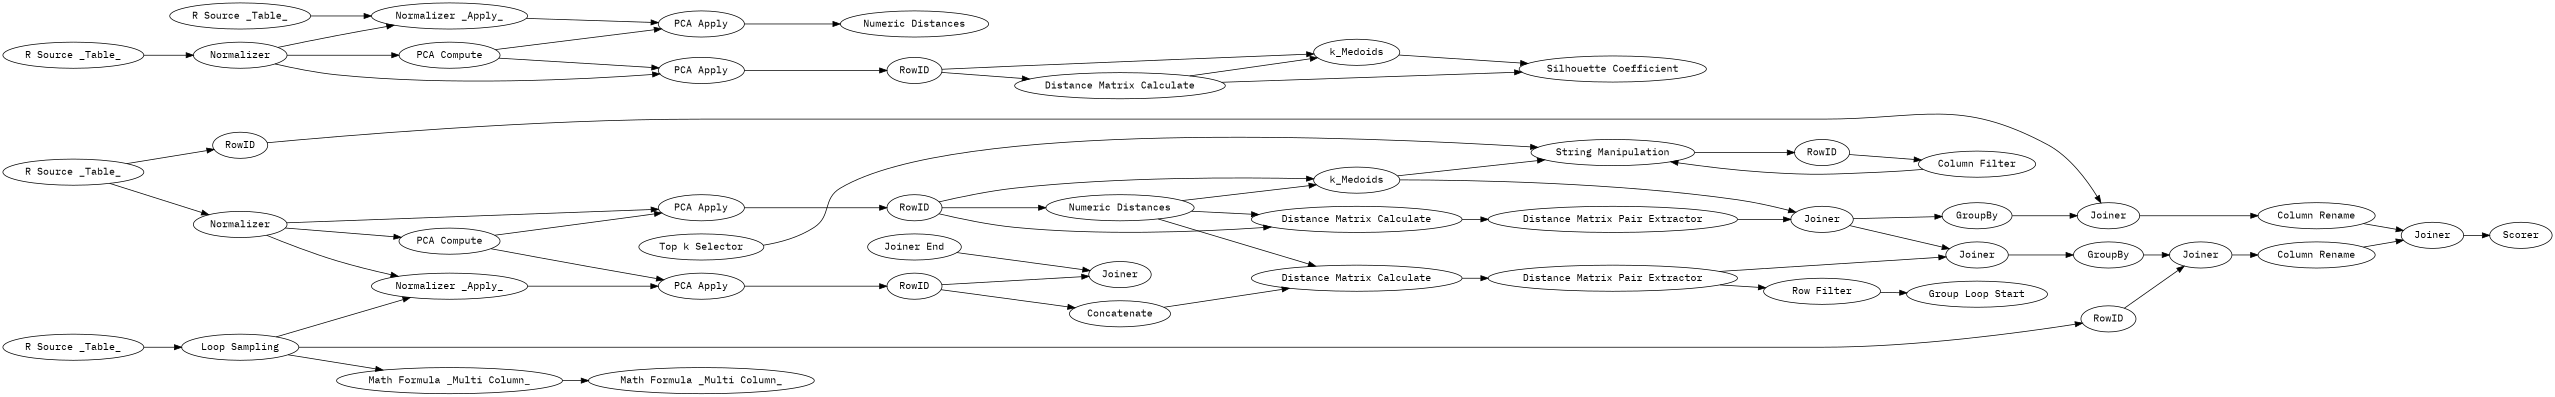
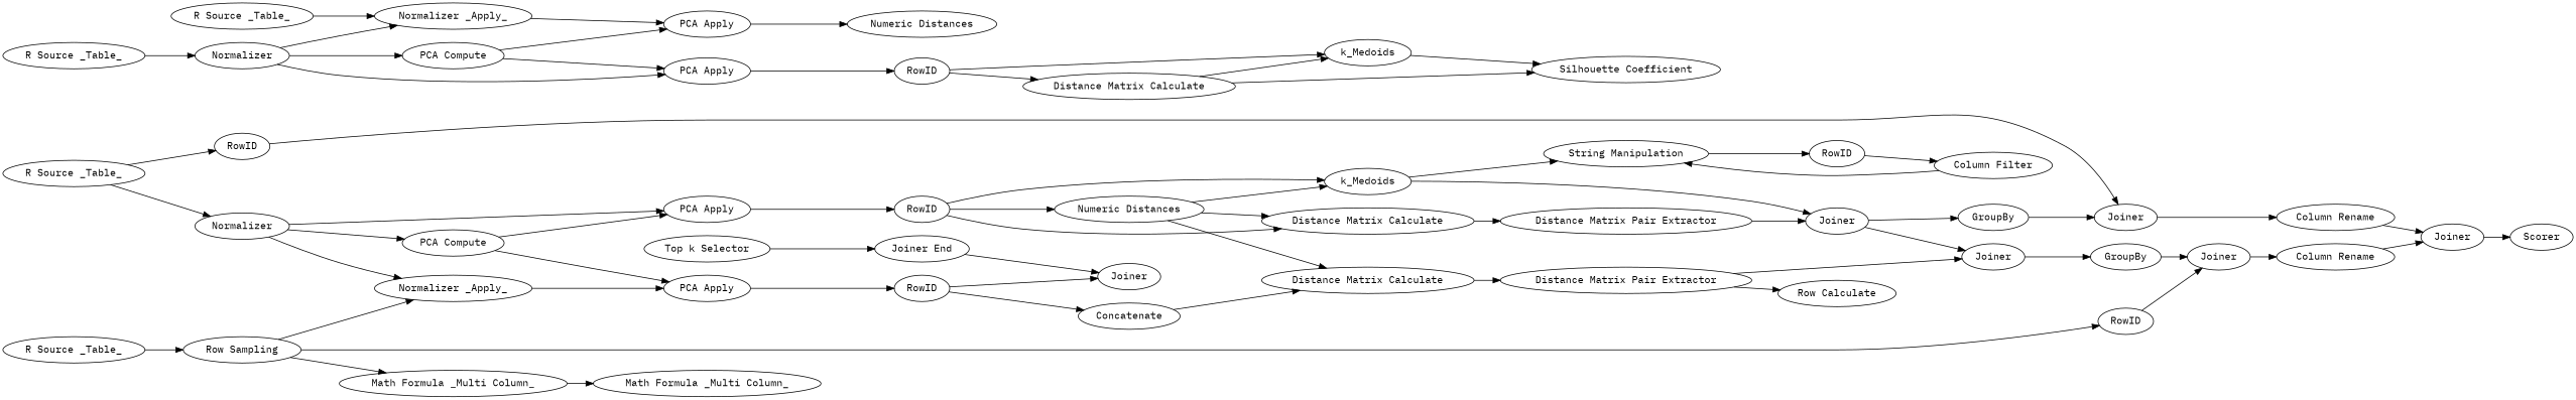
  digraph {
    fontname="IBM Plex Mono"
    rankdir=LR
    node [fontname="IBM Plex Mono"]
    edge [fontname="IBM Plex Mono"]
    n1 [label=GroupBy]
    n2 [label=Joiner]
    n3 [label="Column Rename"]
    n4 [label=Joiner]
    n5 [label=Normalizer]
    n6 [label="Normalizer _Apply_"]
    n7 [label="PCA Compute"]
    n8 [label="PCA Apply"]
    n9 [label="PCA Apply"]
    n10 [label=RowID]
    n11 [label="Numeric Distances"]
    n12 [label=Scorer]
    n13 [label="R Source _Table_"]
    n14 [label=RowID]
    n15 [label=Normalizer]
    n16 [label="Normalizer _Apply_"]
    n17 [label="PCA Compute"]
    n18 [label="PCA Apply"]
    n19 [label="PCA Apply"]
    n20 [label=RowID]
    n21 [label=Concatenate]
    n22 [label=Joiner]
    n23 [label="Distance Matrix Calculate"]
    n24 [label="Top k Selector"]
    n25 [label="Joiner End"]
    n26 [label="Distance Matrix Pair Extractor"]
    n27 [label=Joiner]
-   n28 [label="Row Filter"]
+   n28 [label="Row Calculate"]
    n29 [label=GroupBy]
-   n30 [label="Group Loop Start"]
    n31 [label=Joiner]
    n32 [label="Distance Matrix Pair Extractor"]
    n33 [label=Joiner]
    n34 [label="Column Filter"]
    n35 [label="String Manipulation"]
    n36 [label=k_Medoids]
    n37 [label=RowID]
    n38 [label="R Source _Table_"]
    n39 [label="Distance Matrix Calculate"]
    n40 [label=k_Medoids]
    n41 [label="Silhouette Coefficient"]
    n42 [label="Numeric Distances"]
    n43 [label="Distance Matrix Calculate"]
    n44 [label=RowID]
    n45 [label="Column Rename"]
    n46 [label=RowID]
-   n47 [label="Loop Sampling"]
+   n47 [label="Row Sampling"]
    n48 [label="Math Formula _Multi Column_"]
    n49 [label="Math Formula _Multi Column_"]
    n50 [label="R Source _Table_"]
    n51 [label="R Source _Table_"]
    n1 -> n2
    n2 -> n3
    n3 -> n4
    n4 -> n12
    n5 -> n6
    n5 -> n7
    n5 -> n8
    n6 -> n9
    n7 -> n8
    n7 -> n9
    n8 -> n10
    n9 -> n11
    n10 -> n39
    n10 -> n40
    n13 -> n14
    n13 -> n15
    n14 -> n2
    n15 -> n16
    n15 -> n17
    n15 -> n18
    n16 -> n19
    n17 -> n18
    n17 -> n19
    n18 -> n44
    n19 -> n20
    n20 -> n21
    n20 -> n22
    n21 -> n23
    n23 -> n26
-   n24 -> n35
+   n24 -> n25
    n25 -> n22
    n26 -> n27
    n26 -> n28
    n27 -> n29
-   n28 -> n30
    n29 -> n31
    n31 -> n45
    n32 -> n33
    n33 -> n1
    n33 -> n27
    n34 -> n35
    n35 -> n37
    n36 -> n33
    n36 -> n35
    n37 -> n34
    n38 -> n5
    n39 -> n40
    n39 -> n41
    n40 -> n41
    n42 -> n23
    n42 -> n36
    n42 -> n43
    n43 -> n32
    n44 -> n36
    n44 -> n42
    n44 -> n43
    n45 -> n4
    n46 -> n31
    n47 -> n16
    n47 -> n46
    n47 -> n48
    n48 -> n49
    n50 -> n6
    n51 -> n47
  }
